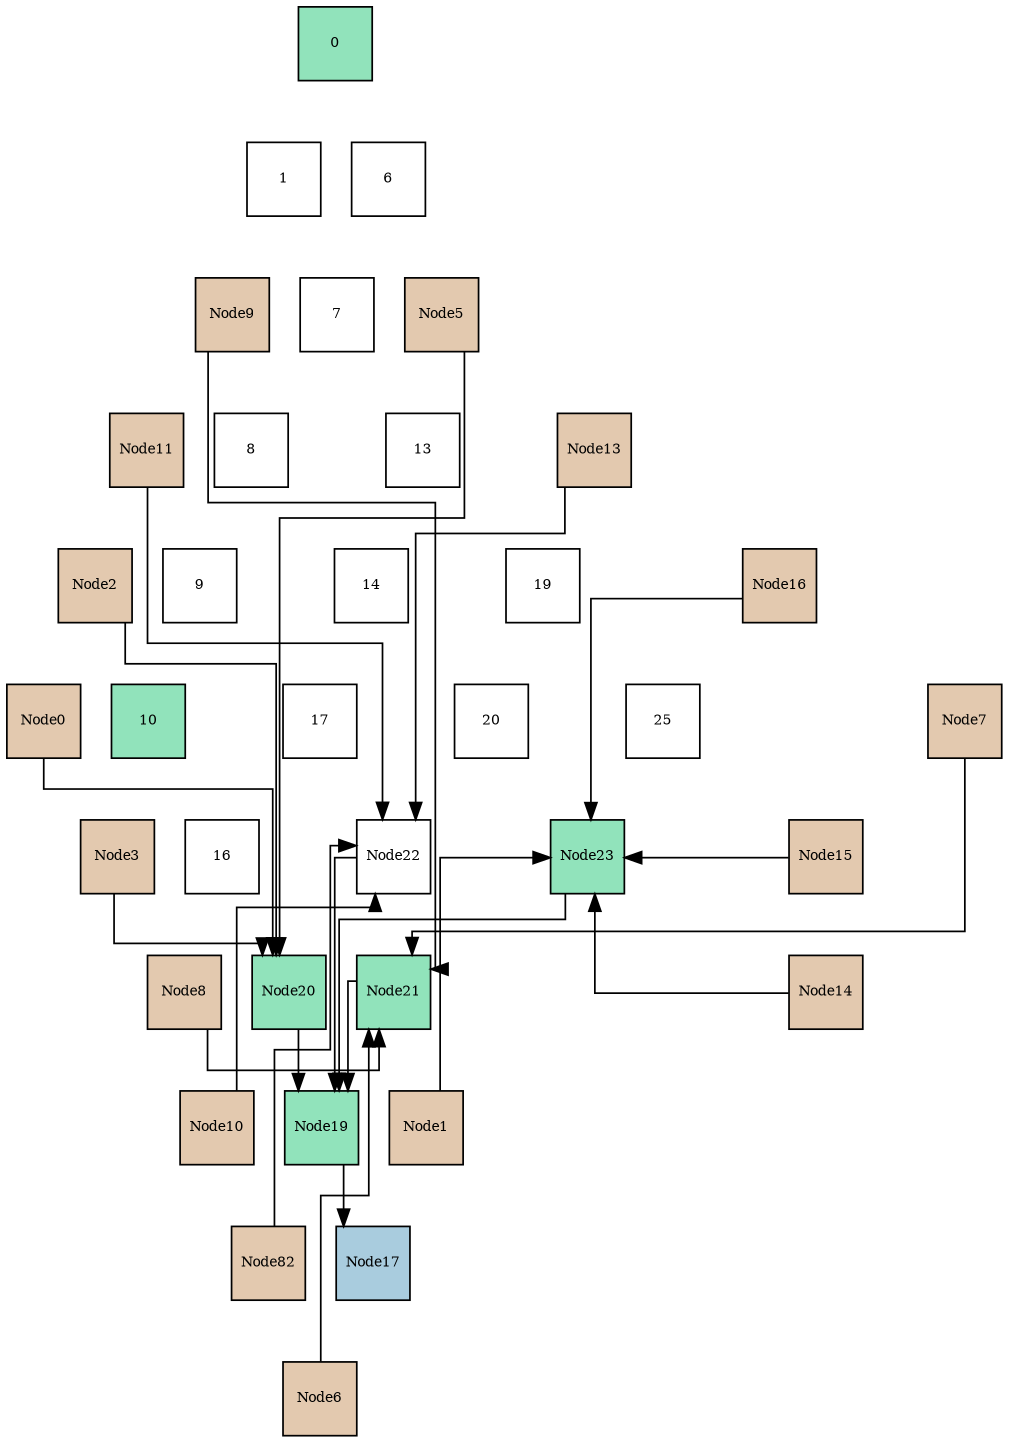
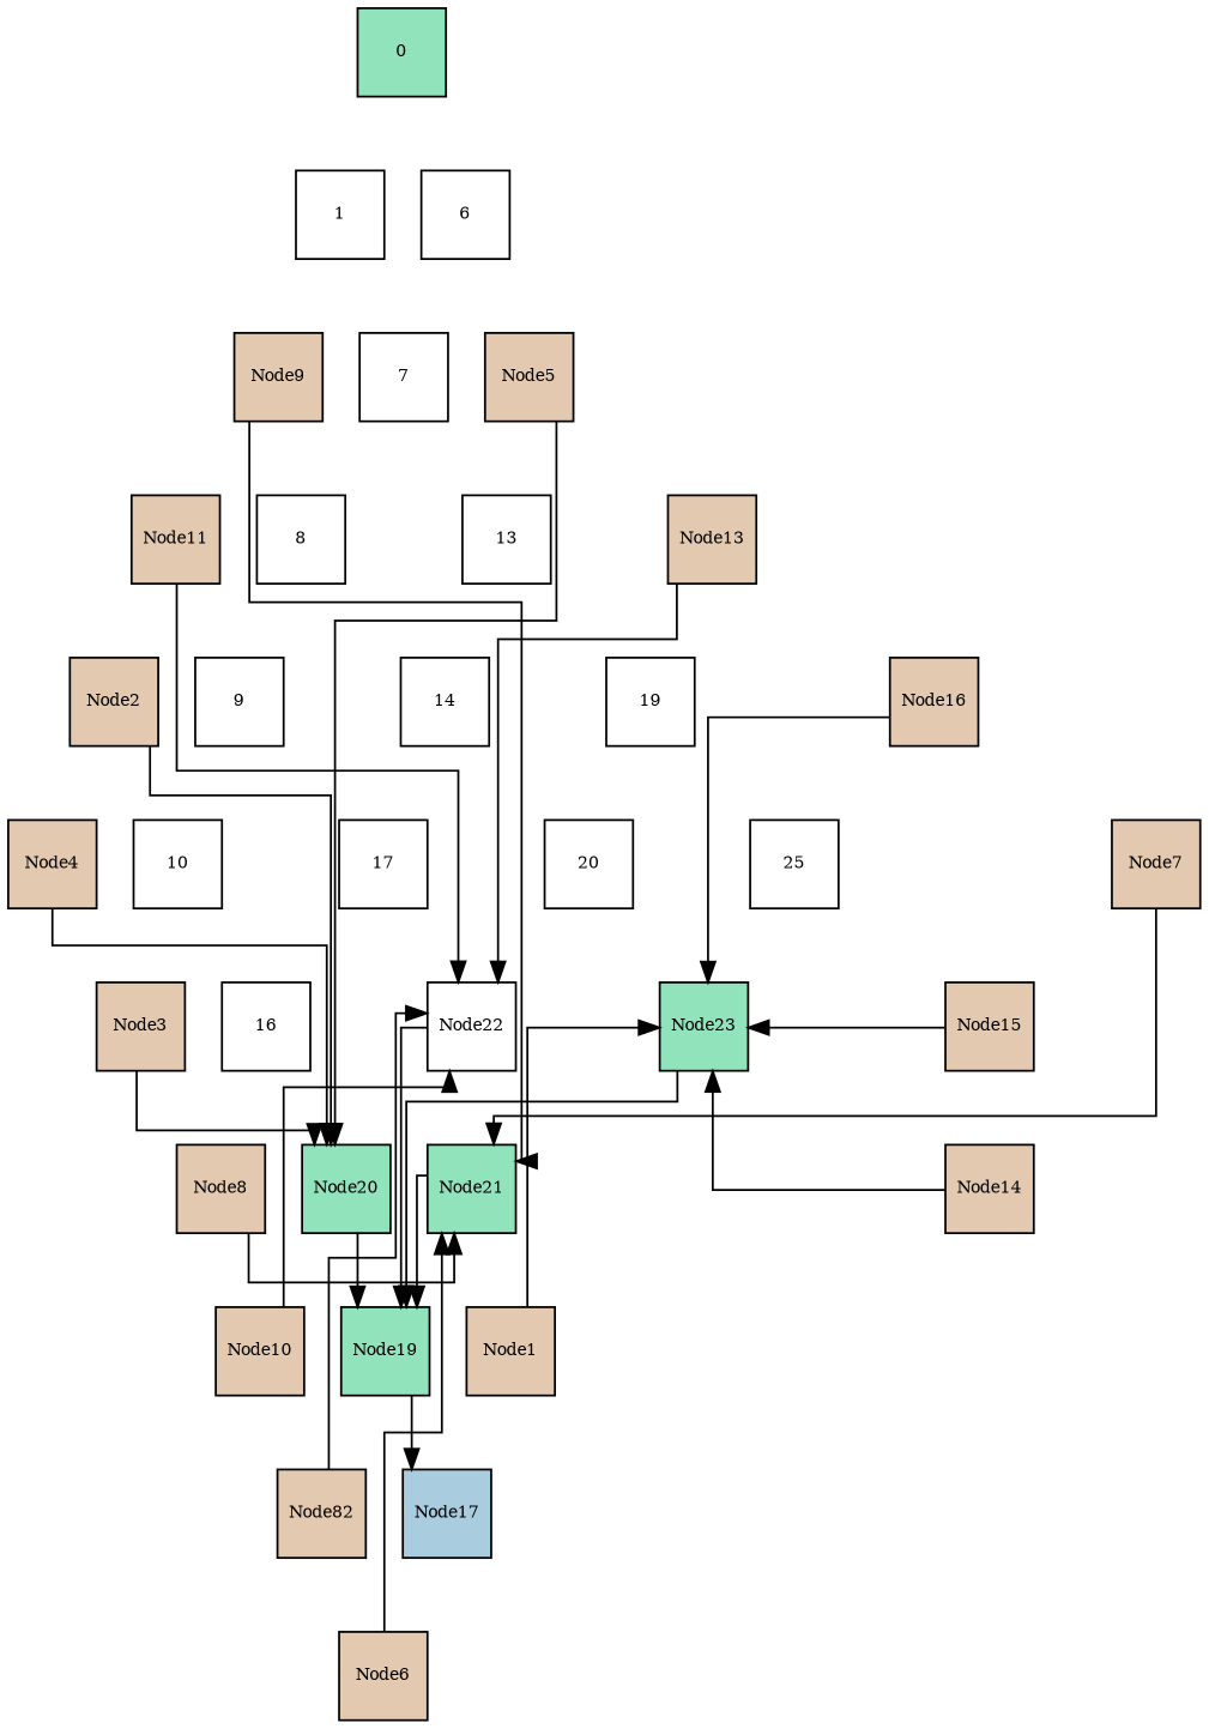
  digraph {
    rank=same
    rankdir=TB
    splines=ortho
    node [fillcolor="#e3c9af" fixedsize=true fontsize=8 shape=square style=filled]
    edge [constraint=true style=invis]
    n1 [fillcolor="#91e3bb" label=0 width=0.6]
    n2 [fillcolor="#ffffff" label=1 width=0.6]
    n3 [fillcolor="#ffffff" label=6 width=0.6]
    n4 [label=Node9 width=0.6]
    n5 [fillcolor="#ffffff" label=7 width=0.6]
    n6 [label=Node5 width=0.6]
    n7 [label=Node11 width=0.6]
    n8 [fillcolor="#ffffff" label=8 width=0.6]
    n9 [fillcolor="#91e3bb" label=Node21 width=0.6]
    n10 [fillcolor="#ffffff" label=13 width=0.6]
    n11 [label=Node2 width=0.6]
    n12 [fillcolor="#ffffff" label=9 width=0.6]
    n13 [fillcolor="#ffffff" label=Node22 width=0.6]
    n14 [fillcolor="#ffffff" label=14 width=0.6]
    n15 [fillcolor="#91e3bb" label=Node19 width=0.6]
    n16 [label=Node1 width=0.6]
-   n17 [label=Node0 width=0.6]
-   n18 [fillcolor="#91e3bb" label=10 width=0.6]
+   n17 [label=Node4 width=0.6]
+   n18 [fillcolor="#ffffff" label=10 width=0.6]
    n19 [fillcolor="#91e3bb" label=Node20 width=0.6]
    n20 [fillcolor="#ffffff" label=17 width=0.6]
    n21 [label=Node3 width=0.6]
    n22 [fillcolor="#ffffff" label=16 width=0.6]
    n23 [label=Node10 width=0.6]
    n24 [label=Node8 width=0.6]
    n25 [label=Node13 width=0.6]
    n26 [fillcolor="#ffffff" label=19 width=0.6]
    n27 [fillcolor="#ffffff" label=20 width=0.6]
    n28 [label=Node16 width=0.6]
    n29 [fillcolor="#ffffff" label=25 width=0.6]
    n30 [fillcolor="#91e3bb" label=Node23 width=0.6]
    n31 [label=Node82 width=0.6]
    n32 [label=Node7 width=0.6]
    n33 [label=Node15 width=0.6]
    n34 [label=Node14 width=0.6]
    n35 [fillcolor="#a9ccde" label=Node17 width=0.6]
    n36 [label=Node6 width=0.6]
    n1 -> n2
    n1 -> n3
    n2 -> n4
    n2 -> n5
    n3 -> n5
    n3 -> n6
    n4 -> n7
    n4 -> n8
    n4 -> n9 [constraint=false style=vis]
    n5 -> n8
    n5 -> n10
    n6 -> n10
    n6 -> n19 [constraint=false style=vis]
    n6 -> n25
    n7 -> n11
    n7 -> n12
    n7 -> n13 [constraint=false style=vis]
    n8 -> n12
    n8 -> n14
    n9 -> n15 [constraint=false style=vis]
    n9 -> n15
    n9 -> n16
    n10 -> n14
    n10 -> n26
    n11 -> n17
    n11 -> n18
    n11 -> n19 [constraint=false style=vis]
    n12 -> n18
    n12 -> n20
    n13 -> n9
    n13 -> n15 [constraint=false style=vis]
    n13 -> n19
    n14 -> n20
    n14 -> n27
    n15 -> n31
    n15 -> n35 [constraint=false style=vis]
    n15 -> n35
    n16 -> n30 [constraint=false style=vis]
    n16 -> n35
    n17 -> n19 [constraint=false style=vis]
    n17 -> n21
    n18 -> n21
    n18 -> n22
    n19 -> n15 [constraint=false style=vis]
    n19 -> n15
    n19 -> n23
    n20 -> n13
    n20 -> n22
    n21 -> n19 [constraint=false style=vis]
    n21 -> n24
    n22 -> n19
    n22 -> n24
    n23 -> n13 [constraint=false style=vis]
    n23 -> n31
    n24 -> n9 [constraint=false style=vis]
    n24 -> n23
    n25 -> n13 [constraint=false style=vis]
    n25 -> n26
    n25 -> n28
    n26 -> n27
    n26 -> n29
    n27 -> n13
    n27 -> n30
    n28 -> n29
    n28 -> n30 [constraint=false style=vis]
    n28 -> n32
    n29 -> n30
    n29 -> n33
    n30 -> n9
    n30 -> n15 [constraint=false style=vis]
    n30 -> n34
    n31 -> n13 [constraint=false style=vis]
    n31 -> n36
    n32 -> n9 [constraint=false style=vis]
    n32 -> n33
    n33 -> n30 [constraint=false style=vis]
    n33 -> n34
    n34 -> n16
    n34 -> n30 [constraint=false style=vis]
    n35 -> n36
    n36 -> n9 [constraint=false style=vis]
  }
